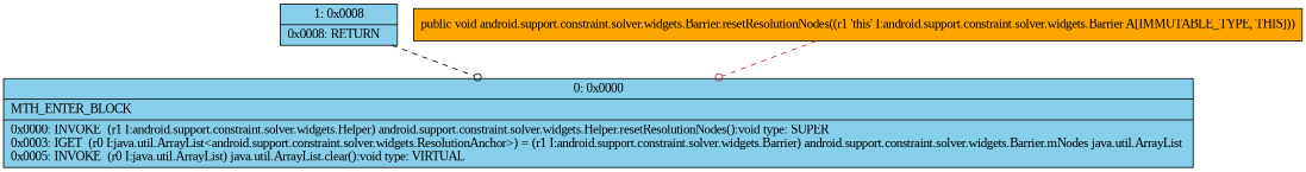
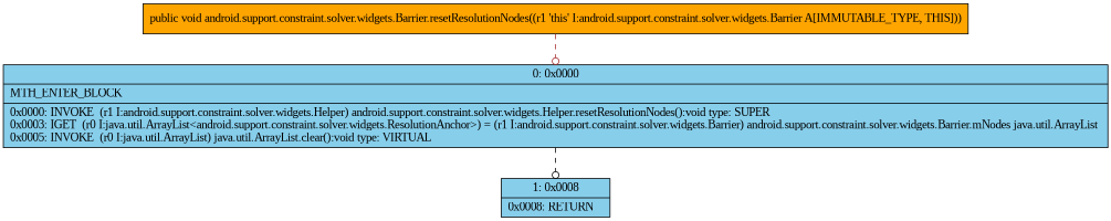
  digraph {
    fontname="Liberation Serif"
    node [shape=record style=filled fillcolor=skyblue fontname="Liberation Serif"]
    edge [style=dashed arrowhead=odot fontname="Liberation Serif"]
    n1 [label="{0\:\ 0x0000|MTH_ENTER_BLOCK\l|0x0000: INVOKE  (r1 I:android.support.constraint.solver.widgets.Helper) android.support.constraint.solver.widgets.Helper.resetResolutionNodes():void type: SUPER \l0x0003: IGET  (r0 I:java.util.ArrayList\<android.support.constraint.solver.widgets.ResolutionAnchor\>) = (r1 I:android.support.constraint.solver.widgets.Barrier) android.support.constraint.solver.widgets.Barrier.mNodes java.util.ArrayList \l0x0005: INVOKE  (r0 I:java.util.ArrayList) java.util.ArrayList.clear():void type: VIRTUAL \l}"]
    n2 [label="{1\:\ 0x0008|0x0008: RETURN   \l}"]
    n3 [label="{public void android.support.constraint.solver.widgets.Barrier.resetResolutionNodes((r1 'this' I:android.support.constraint.solver.widgets.Barrier A[IMMUTABLE_TYPE, THIS])) }" fillcolor=orange]
-   n2 -> n1 [color=black]
+   n1 -> n2 [color=black]
    n3 -> n1 [color=brown]
  }
